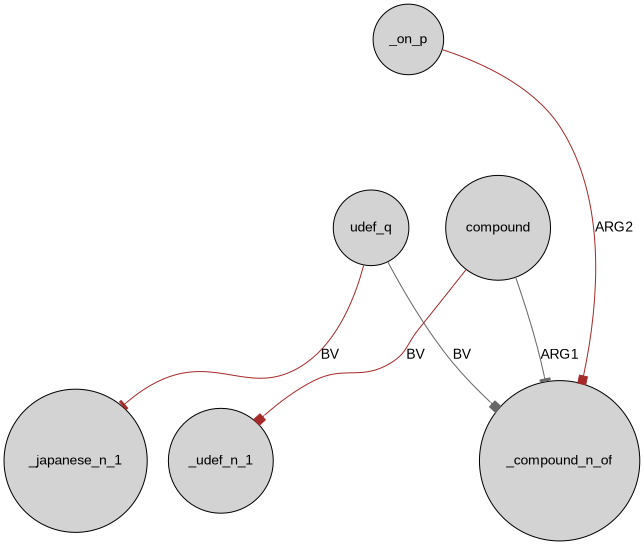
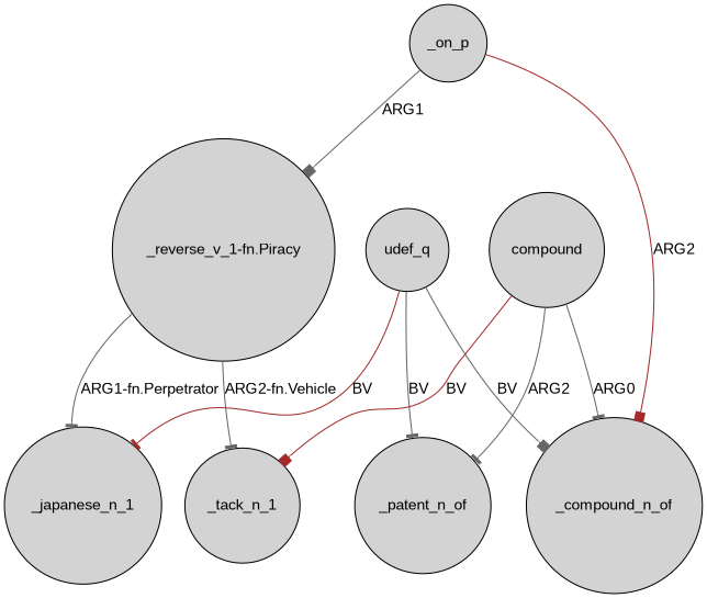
  digraph {
    fontname="Liberation Sans"
    node [fontname="Liberation Sans" shape=circle style=filled]
    edge [arrowhead=tee color=gray40 fontname="Liberation Sans"]
    udef_q
    _japanese_n_1
+   _patent_n_of
    n4 [label=_compound_n_of]
    compound
-   _tack_n_1 [label=_udef_n_1]
+   _tack_n_1
+   "_reverse_v_1-fn.Piracy"
    _on_p
    udef_q -> _japanese_n_1 [color=brown label=BV]
+   udef_q -> _patent_n_of [label=BV]
    udef_q -> n4 [arrowhead=box label=BV]
-   compound -> n4 [label=ARG1]
+   compound -> _patent_n_of [label=ARG2]
+   compound -> n4 [label=ARG0]
    compound -> _tack_n_1 [arrowhead=box color=brown label=BV]
+   "_reverse_v_1-fn.Piracy" -> _japanese_n_1 [label="ARG1-fn.Perpetrator"]
+   "_reverse_v_1-fn.Piracy" -> _tack_n_1 [label="ARG2-fn.Vehicle"]
    _on_p -> n4 [arrowhead=box color=brown label=ARG2]
+   _on_p -> "_reverse_v_1-fn.Piracy" [arrowhead=box label=ARG1]
  }
